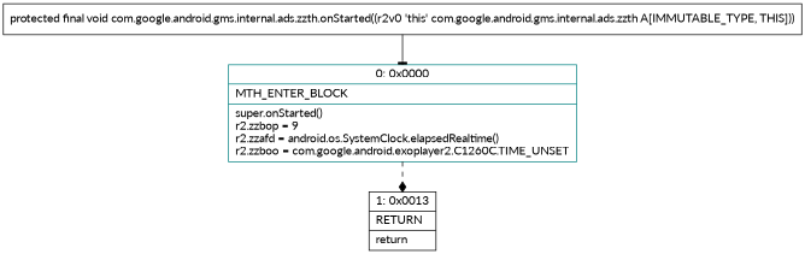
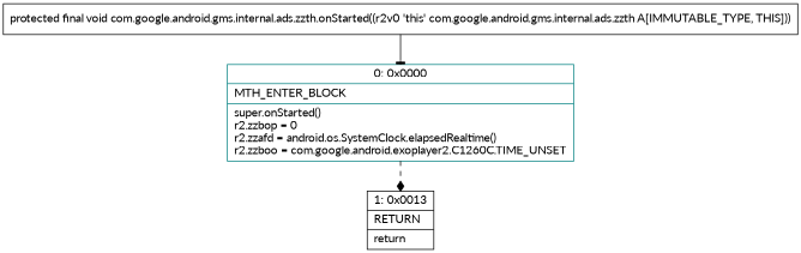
  digraph {
    fontname=Lato
    node [shape=record color=black fontname=Lato]
    edge [fontname=Lato]
-   n1 [label="{0\:\ 0x0000|MTH_ENTER_BLOCK\l|super.onStarted()\lr2.zzbop = 9\lr2.zzafd = android.os.SystemClock.elapsedRealtime()\lr2.zzboo = com.google.android.exoplayer2.C1260C.TIME_UNSET\l}" color=teal]
+   n1 [label="{0\:\ 0x0000|MTH_ENTER_BLOCK\l|super.onStarted()\lr2.zzbop = 0\lr2.zzafd = android.os.SystemClock.elapsedRealtime()\lr2.zzboo = com.google.android.exoplayer2.C1260C.TIME_UNSET\l}" color=teal]
    n2 [label="{1\:\ 0x0013|RETURN\l|return\l}"]
    n3 [label="{protected final void com.google.android.gms.internal.ads.zzth.onStarted((r2v0 'this' com.google.android.gms.internal.ads.zzth A[IMMUTABLE_TYPE, THIS])) }"]
    n1 -> n2 [style=dashed arrowhead=diamond]
    n3 -> n1 [style=solid arrowhead=tee]
  }
